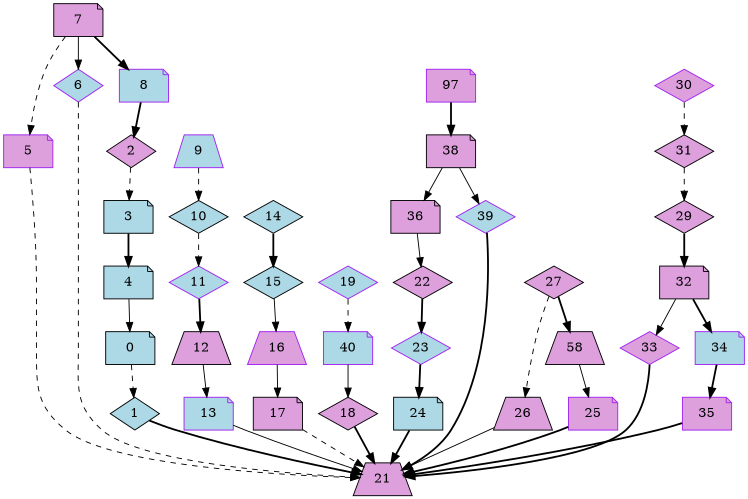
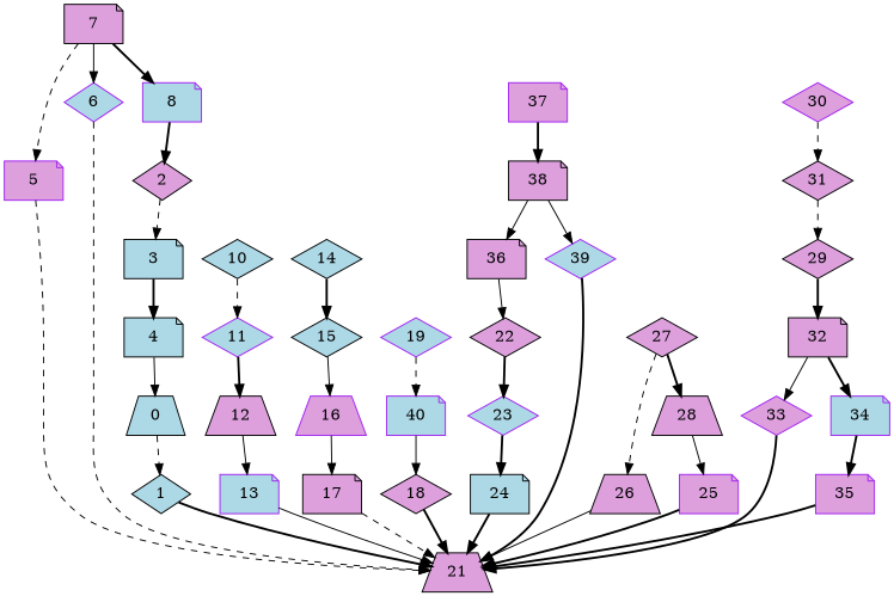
  strict digraph {
    node [color=black exec=189 fillcolor=plum shape=note style=filled]
    edge [comm=10 style=bold]
-   0 [fillcolor=lightblue]
+   0 [fillcolor=lightblue shape=trapezium]
    1 [exec=76 fillcolor=lightblue shape=diamond]
    21 [exec=73 shape=trapezium]
    2 [exec=196 shape=diamond]
    3 [exec=113 fillcolor=lightblue]
    4 [exec=53 fillcolor=lightblue]
    5 [color=purple exec=68]
    6 [color=purple exec=85 fillcolor=lightblue shape=diamond]
    7 [exec=163]
    8 [color=purple exec=82 fillcolor=lightblue]
-   9 [color=purple exec=92 fillcolor=lightblue shape=trapezium]
    10 [exec=124 fillcolor=lightblue shape=diamond]
    11 [color=purple exec=130 fillcolor=lightblue shape=diamond]
    12 [exec=100 shape=trapezium]
    13 [color=purple exec=188 fillcolor=lightblue]
    14 [exec=148 fillcolor=lightblue shape=diamond]
    15 [exec=126 fillcolor=lightblue shape=diamond]
    16 [color=purple exec=55 shape=trapezium]
    17 [exec=142]
    18 [exec=168 shape=diamond]
    19 [color=purple exec=138 fillcolor=lightblue shape=diamond]
    n22 [color=purple exec=181 fillcolor=lightblue label=40]
    22 [exec=103 shape=diamond]
    23 [color=purple exec=137 fillcolor=lightblue shape=diamond]
    24 [exec=181 fillcolor=lightblue]
    25 [color=purple]
    26 [exec=73 shape=trapezium]
    27 [exec=129 shape=diamond]
-   28 [exec=131 shape=trapezium label=58]
+   28 [exec=131 shape=trapezium]
    29 [exec=58 shape=diamond]
    32 [exec=176]
    33 [color=purple exec=135 shape=diamond]
    34 [color=purple exec=103 fillcolor=lightblue]
    30 [color=purple exec=110 shape=diamond]
    31 [exec=138 shape=diamond]
    35 [color=purple exec=83]
    36 [exec=161]
-   37 [color=purple exec=145 label=97]
+   37 [color=purple exec=145]
    38 [exec=88]
    39 [color=purple exec=65 fillcolor=lightblue shape=diamond]
    0 -> 1 [style=dashed]
    1 -> 21 [comm=5]
    2 -> 3 [comm=20 style=dashed]
    3 -> 4 [comm=13]
    4 -> 0 [comm=15 style=solid]
    5 -> 21 [comm=13 style=dashed]
    6 -> 21 [comm=19 style=dashed]
    7 -> 5 [comm=16 style=dashed]
    7 -> 6 [comm=16 style=solid]
    7 -> 8 [comm=14]
    8 -> 2 [comm=13]
-   9 -> 10 [comm=16 style=dashed]
    10 -> 11 [comm=18 style=dashed]
    11 -> 12 [comm=16]
    12 -> 13 [style=solid]
    13 -> 21 [comm=19 style=solid]
    14 -> 15 [comm=16]
    15 -> 16 [comm=15 style=solid]
    16 -> 17 [comm=9 style=solid]
    17 -> 21 [style=dashed]
    18 -> 21 [comm=11]
    19 -> n22 [comm=16 style=dashed]
    n22 -> 18 [comm=20 style=solid]
    22 -> 23 [comm=14]
    23 -> 24 [comm=7]
    24 -> 21 [comm=18]
    25 -> 21
    26 -> 21 [comm=18 style=solid]
    27 -> 26 [comm=13 style=dashed]
    27 -> 28 [comm=14]
    28 -> 25 [comm=5 style=solid]
    29 -> 32 [comm=11]
    32 -> 33 [style=solid]
    32 -> 34 [comm=12]
    33 -> 21
    34 -> 35 [comm=6]
    30 -> 31 [style=dashed]
    31 -> 29 [comm=19 style=dashed]
    35 -> 21 [comm=20]
    36 -> 22 [comm=12 style=solid]
    37 -> 38
    38 -> 36 [comm=9 style=solid]
    38 -> 39 [comm=6 style=solid]
    39 -> 21 [comm=8]
  }
